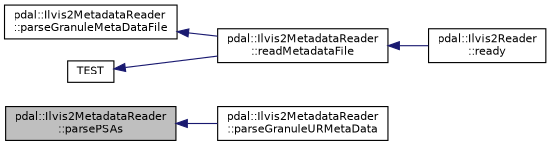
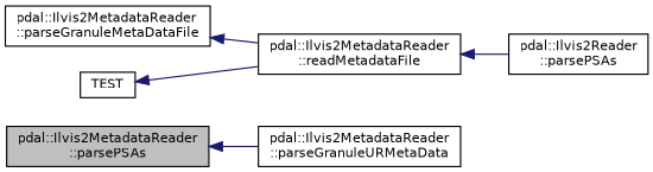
  digraph {
    rankdir=LR
    node [color=black fillcolor=white fontname=Helvetica fontsize=10 shape=record style=filled]
    edge [color=midnightblue dir=back fontname=Helvetica fontsize=10 labelfontname=Helvetica labelfontsize=10 style=solid]
    n1 [fillcolor=grey75 fontcolor=black height=0.2 label="pdal::Ilvis2MetadataReader\l::parsePSAs" width=0.4]
    n2 [height=0.2 label="pdal::Ilvis2MetadataReader\l::parseGranuleURMetaData" width=0.4]
    n3 [height=0.2 label="pdal::Ilvis2MetadataReader\l::parseGranuleMetaDataFile" width=0.4]
    n4 [height=0.2 label="pdal::Ilvis2MetadataReader\l::readMetadataFile" width=0.4]
-   n5 [height=0.2 label="pdal::Ilvis2Reader\l::ready" width=0.4]
+   n5 [height=0.2 label="pdal::Ilvis2Reader\l::parsePSAs" width=0.4]
    n6 [height=0.2 label=TEST width=0.4]
    n1 -> n2
    n3 -> n4
    n4 -> n5
    n6 -> n4
  }
